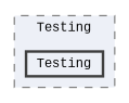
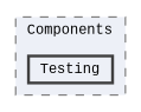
  digraph {
    compound=true
    rankdir=LR
    fontname="Liberation Mono"
    n1 [color=grey25 fillcolor="#edf0f7" fontname="Liberation Mono" fontsize=10 height=0.2 label=Testing shape=box style="filled,bold" width=0.4]
    subgraph cluster_1 {
      bgcolor="#edf0f7"
      fontsize=10
-     label=Testing
+     label=Components
      pencolor=grey50
      style="filled,dashed"
      n1
    }
  }
